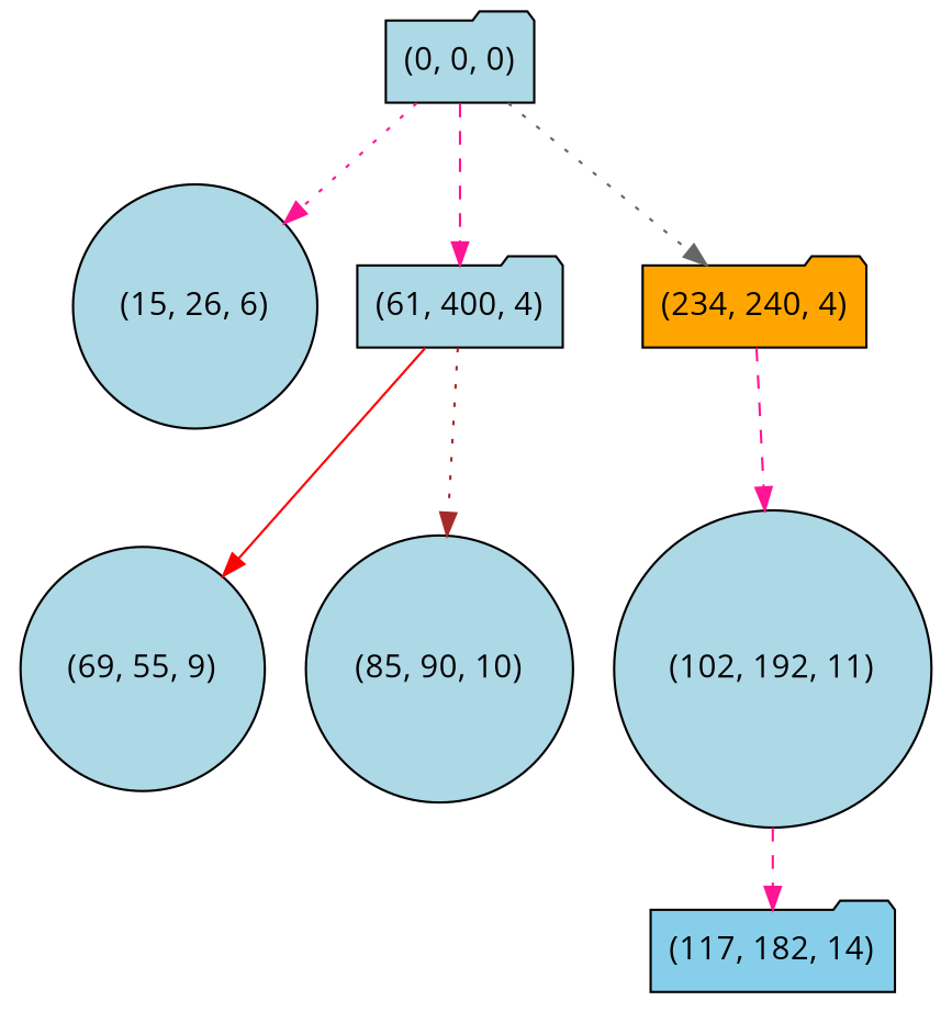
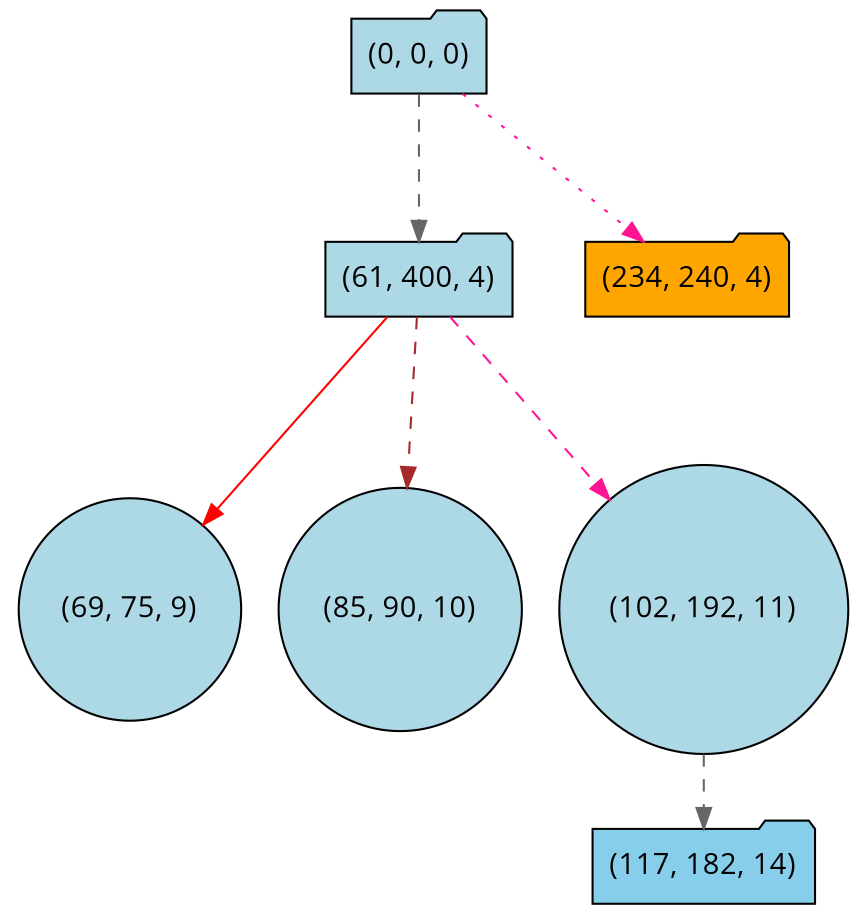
  digraph {
    fontname="Open Sans"
    node [fillcolor=lightblue fontname="Open Sans" shape=circle style=filled]
    edge [color=deeppink fontname="Open Sans" style=dashed]
-   "(15, 26, 6)"
    "(0, 0, 0)" [shape=folder]
    n3 [label="(61, 400, 4)" shape=folder]
    "(234, 240, 4)" [fillcolor=orange shape=folder]
-   "(69, 75, 9)" [label="(69, 55, 9)"]
+   "(69, 75, 9)"
    "(85, 90, 10)"
    "(102, 192, 11)"
    "(117, 182, 14)" [fillcolor=skyblue shape=folder]
-   "(0, 0, 0)" -> "(15, 26, 6)" [style=dotted]
-   "(0, 0, 0)" -> n3
-   "(0, 0, 0)" -> "(234, 240, 4)" [color=gray40 style=dotted]
+   "(0, 0, 0)" -> n3 [color=gray40]
+   "(0, 0, 0)" -> "(234, 240, 4)" [style=dotted]
    n3 -> "(69, 75, 9)" [color=red style=solid]
-   n3 -> "(85, 90, 10)" [color=brown style=dotted]
-   "(234, 240, 4)" -> "(102, 192, 11)"
-   "(102, 192, 11)" -> "(117, 182, 14)"
+   n3 -> "(85, 90, 10)" [color=brown]
+   n3 -> "(102, 192, 11)"
+   "(102, 192, 11)" -> "(117, 182, 14)" [color=gray40]
  }
